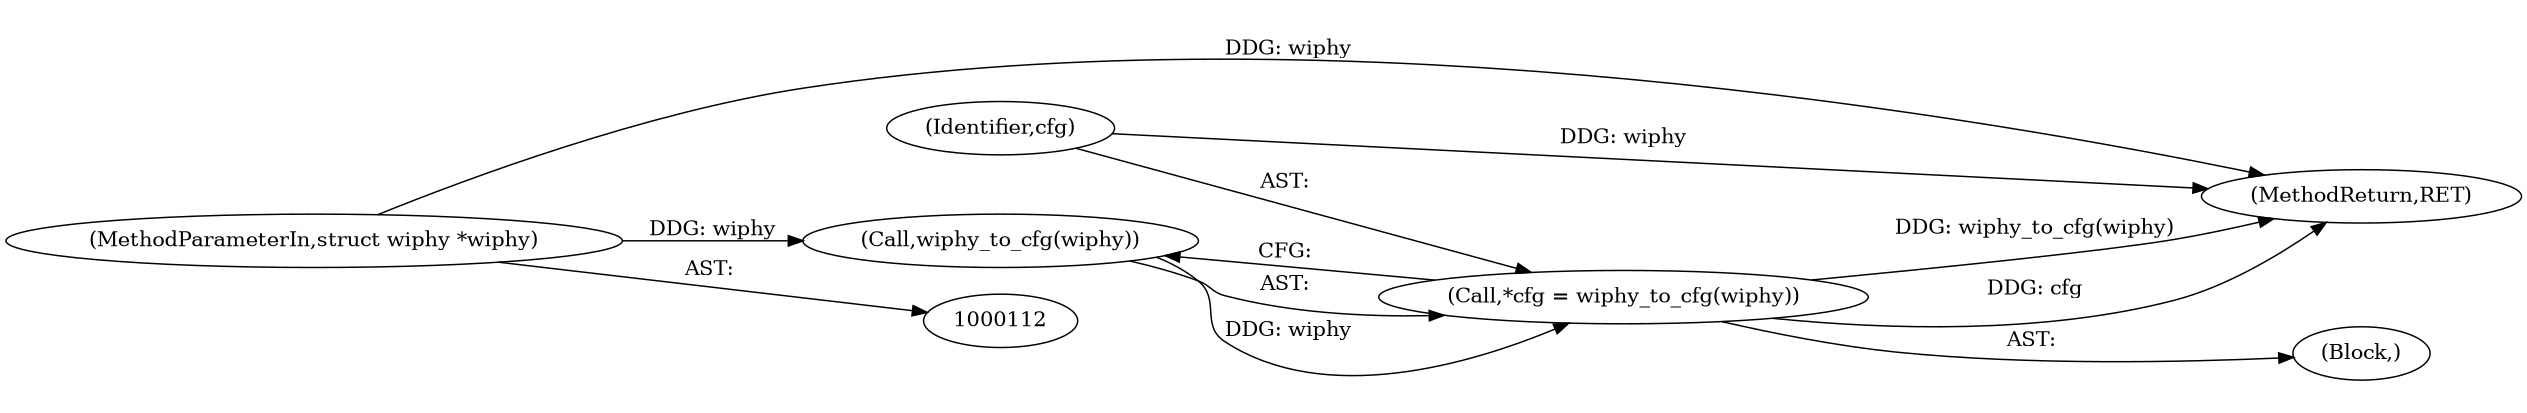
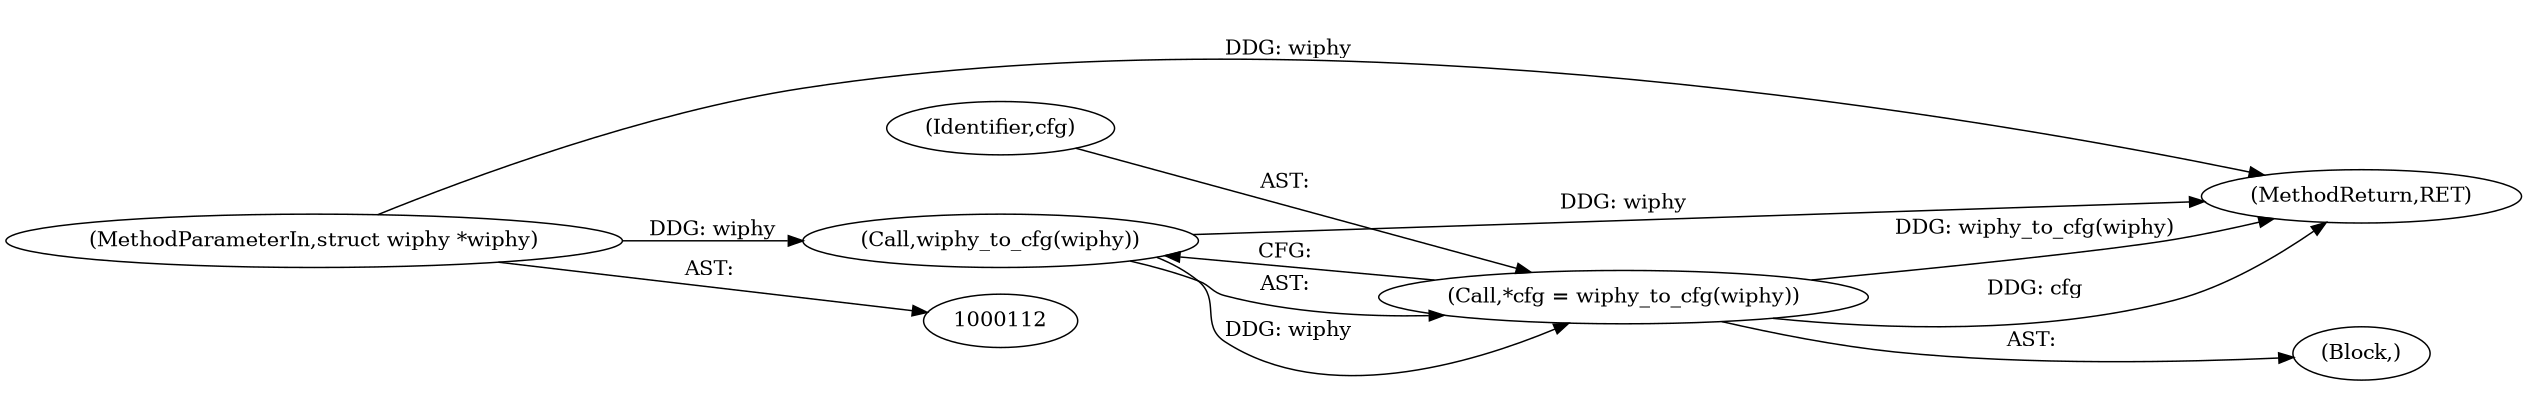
  digraph {
    rankdir=LR
    n1 [label="(MethodParameterIn,struct wiphy *wiphy)"]
    n2 [label="(Call,wiphy_to_cfg(wiphy))"]
    n3 [label="(MethodReturn,RET)"]
    1000112
    n5 [label="(Call,*cfg = wiphy_to_cfg(wiphy))"]
    n6 [label="(Block,)"]
    n7 [label="(Identifier,cfg)"]
    n1 -> n2 [label="DDG: wiphy"]
    n1 -> n3 [label="DDG: wiphy"]
    n1 -> 1000112 [label="AST: "]
-   n7 -> n3 [label="DDG: wiphy"]
+   n2 -> n3 [label="DDG: wiphy"]
    n2 -> n5 [label="AST: "]
    n2 -> n5 [label="DDG: wiphy"]
    n5 -> n2 [label="CFG: "]
    n5 -> n3 [label="DDG: wiphy_to_cfg(wiphy)"]
    n5 -> n3 [label="DDG: cfg"]
    n5 -> n6 [label="AST: "]
    n7 -> n5 [label="AST: "]
  }
